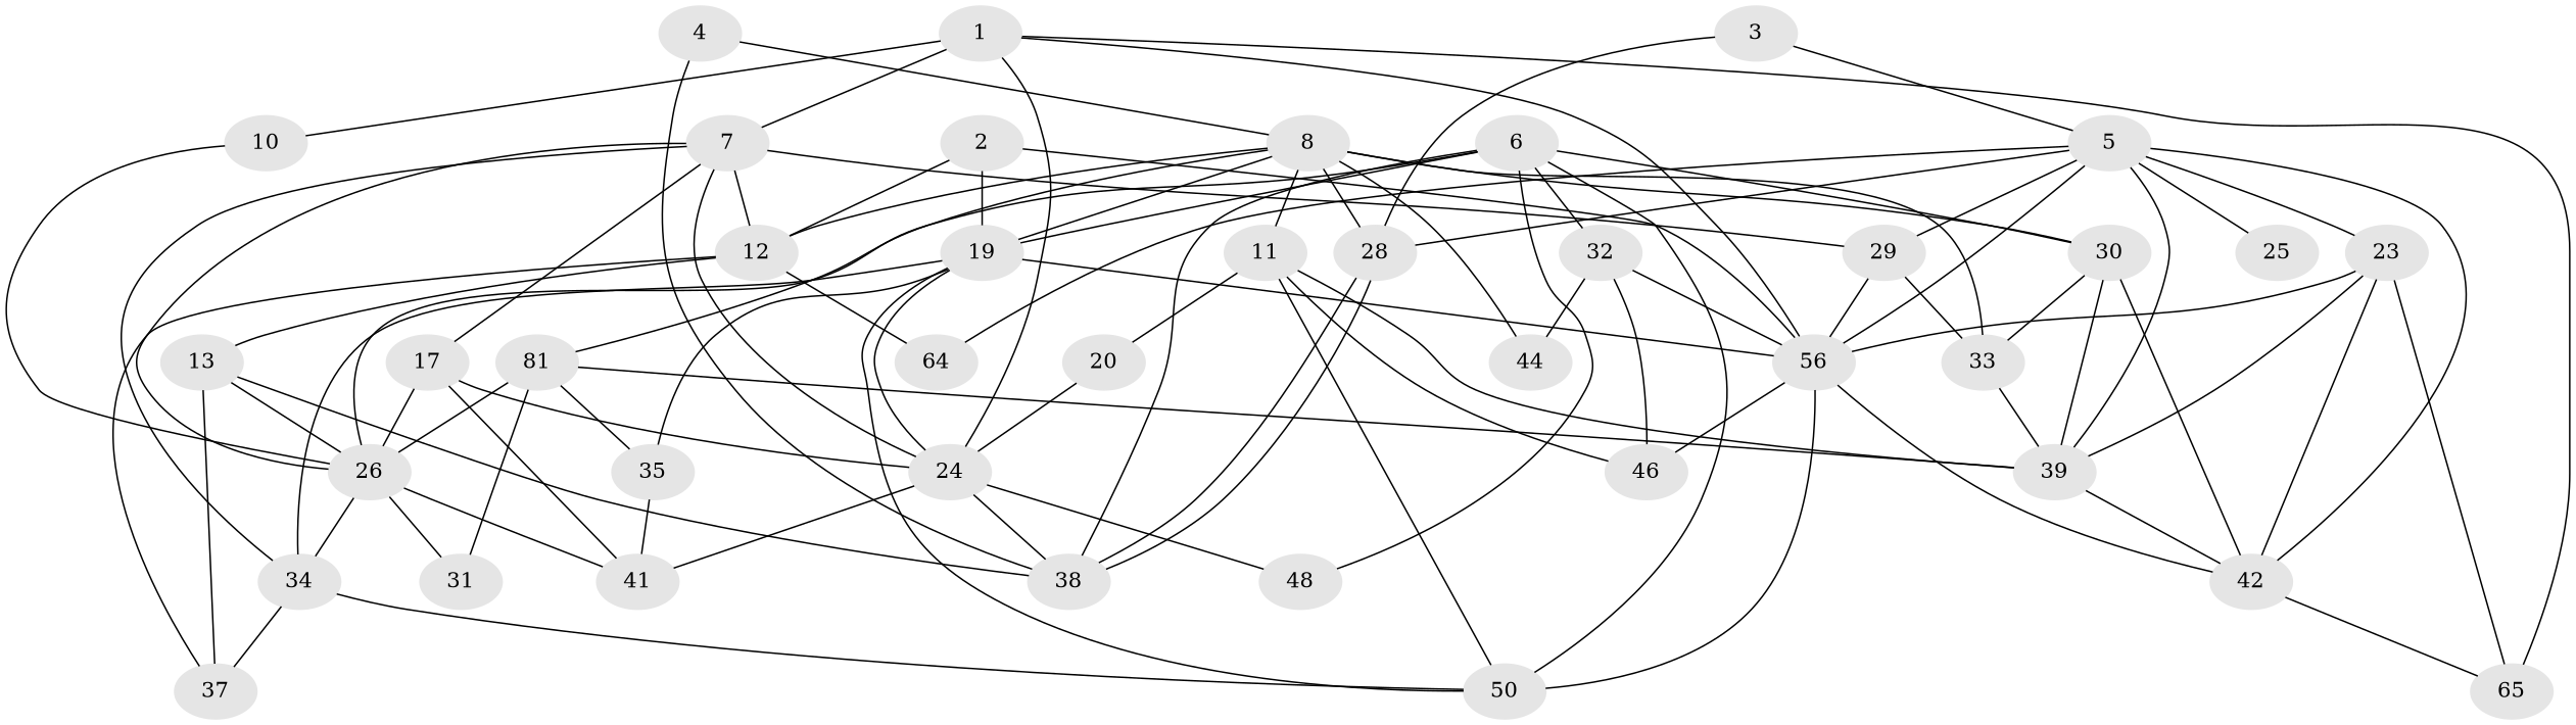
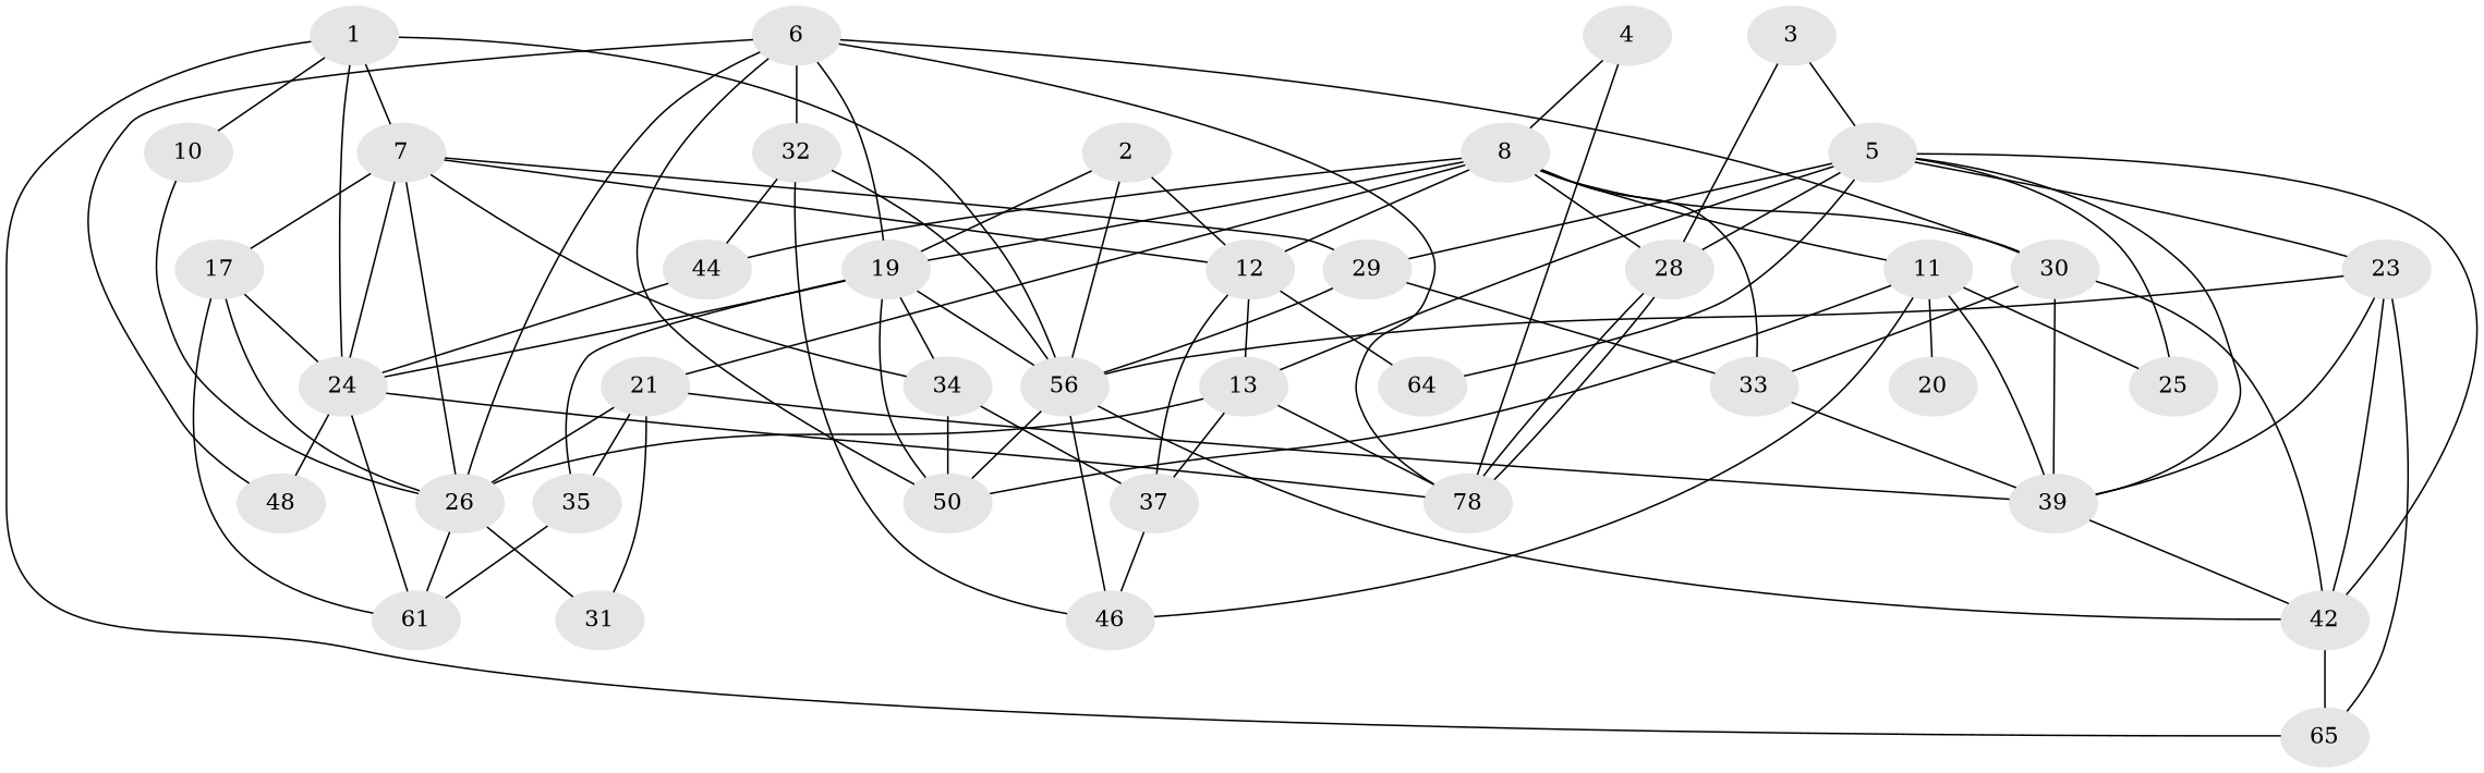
  graph {
    node [color=gray90 style=filled]
    1 [super="+14"]
    7 [super="+27"]
    10
    24 [super="+49"]
    n5 [label=56 super="+63"]
    65
    12 [super="+56"]
    29
    26 [super="+47"]
    17 [super="+61"]
    34
-   38 [super="+40"]
+   38 [super="+40" label=78]
    48
-   41
+   41 [label=61]
    42 [super="+58"]
    50 [super="+57"]
    46
    2 [super="+16"]
    19 [super="+60"]
    64
    13
    37 [super="+62"]
    35
    5 [super="+18"]
    28 [super="+45"]
    23
    25 [super="+54"]
    39 [super="+52"]
    3
    8 [super="+9"]
    30 [super="+55"]
    11 [super="+43"]
-   21 [super="+22" label=81]
+   21 [super="+22"]
    33 [super="+59"]
    44
    4
    6 [super="+51"]
    32
    31
    20
    1 -- 7 [weight=2]
    1 -- 10
    1 -- 24
    1 -- n5
    1 -- 65
    7 -- 24
    7 -- 12
    7 -- 29
    7 -- 26
    7 -- 17
    7 -- 34
    10 -- 26
    24 -- 38
    24 -- 48
    24 -- 41
    n5 -- 42
    n5 -- 50
    n5 -- 46
    12 -- 64
    12 -- 13
    12 -- 37
    29 -- n5
    29 -- 33
-   26 -- 34
    26 -- 41
    26 -- 31
    17 -- 24
    17 -- 26
    17 -- 41
    34 -- 50
    34 -- 37
    42 -- 65
    2 -- n5
    2 -- 12
    2 -- 19
    19 -- 24
    19 -- n5
    19 -- 34
    19 -- 50
    19 -- 35
    13 -- 26
    13 -- 38
    13 -- 37
+   37 -- 46
    35 -- 41
-   5 -- n5
+   5 -- 13
    5 -- 29
    5 -- 42
    5 -- 64
    5 -- 28
    5 -- 23
    5 -- 25 [weight=2]
    5 -- 39
    28 -- 38
    28 -- 38
    23 -- n5
    23 -- 65
    23 -- 42
    23 -- 39
    39 -- 42
    3 -- 5
    3 -- 28
    8 -- 12
    8 -- 19
    8 -- 28 [weight=2]
    8 -- 30
    8 -- 11
    8 -- 21
    8 -- 33
    8 -- 44
    30 -- 42 [weight=2]
    30 -- 39
    30 -- 33
    11 -- 50
    11 -- 46
+   11 -- 25
    11 -- 39
    11 -- 20
    21 -- 26
    21 -- 35
    21 -- 39 [weight=2]
    21 -- 31
    33 -- 39
    4 -- 38
    4 -- 8
    6 -- 26
    6 -- 38
    6 -- 48
    6 -- 50
    6 -- 19
    6 -- 30
    6 -- 32
    32 -- n5
    32 -- 46
    32 -- 44
-   20 -- 24
+   44 -- 24
  }
